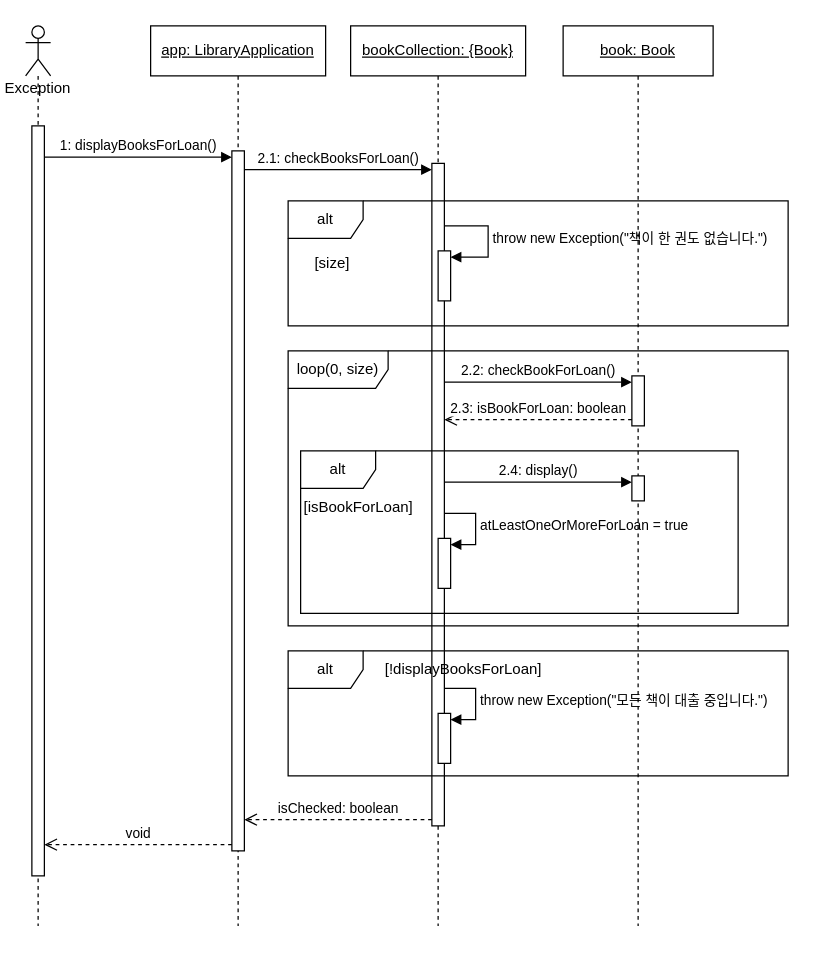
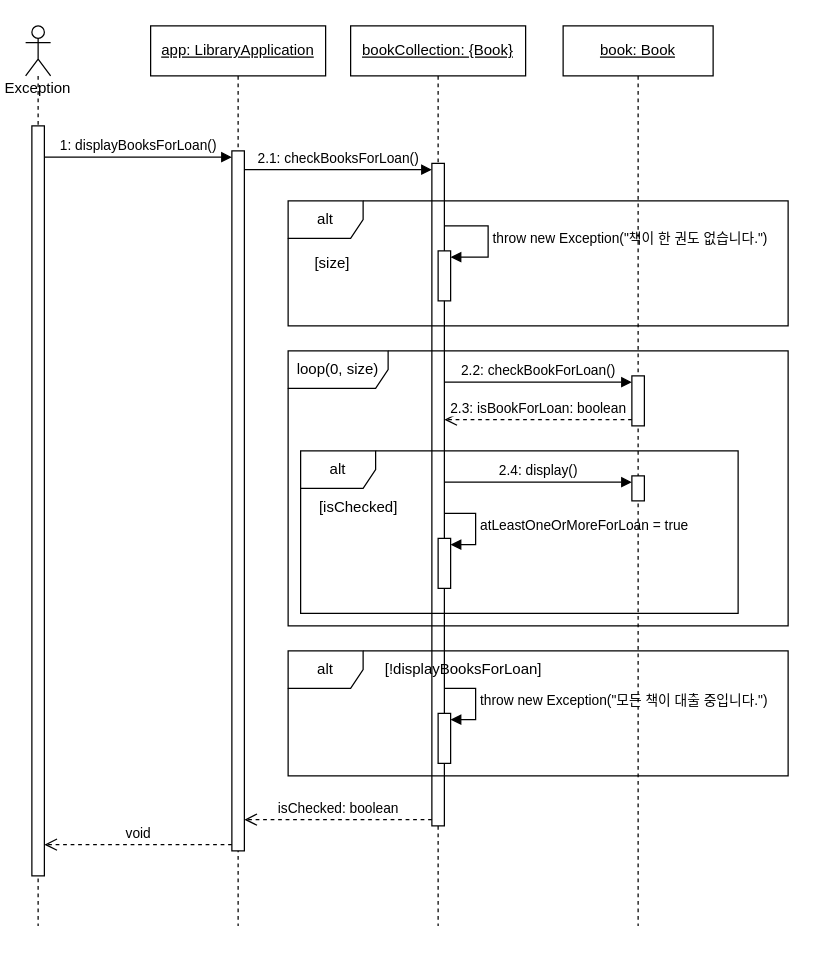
  <mxCell id="0" />
  <mxCell id="1" parent="0" />
  <mxCell id="2" value="Exception" style="shape=umlLifeline;perimeter=lifelinePerimeter;whiteSpace=wrap;html=1;container=1;dropTarget=0;collapsible=0;recursiveResize=0;outlineConnect=0;portConstraint=eastwest;newEdgeStyle={&quot;curved&quot;:0,&quot;rounded&quot;:0};participant=umlActor;verticalAlign=top;spacingTop=36;" parent="1" vertex="1"><mxGeometry x="20" y="20" width="20" height="720" as="geometry" /></mxCell>
  <mxCell id="3" value="" style="html=1;points=[[0,0,0,0,5],[0,1,0,0,-5],[1,0,0,0,5],[1,1,0,0,-5]];perimeter=orthogonalPerimeter;outlineConnect=0;targetShapes=umlLifeline;portConstraint=eastwest;newEdgeStyle={&quot;curved&quot;:0,&quot;rounded&quot;:0};" parent="2" vertex="1"><mxGeometry x="5" y="80" width="10" height="600" as="geometry" /></mxCell>
  <mxCell id="4" value="&lt;u style=&quot;border-color: var(--border-color);&quot;&gt;app: LibraryApplication&lt;/u&gt;" style="shape=umlLifeline;perimeter=lifelinePerimeter;whiteSpace=wrap;html=1;container=1;dropTarget=0;collapsible=0;recursiveResize=0;outlineConnect=0;portConstraint=eastwest;newEdgeStyle={&quot;curved&quot;:0,&quot;rounded&quot;:0};" parent="1" vertex="1"><mxGeometry x="120" y="20" width="140" height="720" as="geometry" /></mxCell>
  <mxCell id="5" value="" style="html=1;points=[[0,0,0,0,5],[0,1,0,0,-5],[1,0,0,0,5],[1,1,0,0,-5]];perimeter=orthogonalPerimeter;outlineConnect=0;targetShapes=umlLifeline;portConstraint=eastwest;newEdgeStyle={&quot;curved&quot;:0,&quot;rounded&quot;:0};" parent="4" vertex="1"><mxGeometry x="65" y="100" width="10" height="560" as="geometry" /></mxCell>
  <mxCell id="6" value="&lt;div style=&quot;border-color: var(--border-color);&quot;&gt;1: displayBooksForLoan()&lt;br&gt;&lt;/div&gt;" style="html=1;verticalAlign=bottom;endArrow=block;curved=0;rounded=0;entryX=0;entryY=0;entryDx=0;entryDy=5;" parent="1" source="3" target="5" edge="1"><mxGeometry x="0.003" relative="1" as="geometry"><mxPoint x="35" y="125" as="sourcePoint" /><mxPoint as="offset" /></mxGeometry></mxCell>
  <mxCell id="7" value="void" style="html=1;verticalAlign=bottom;endArrow=open;dashed=1;endSize=8;curved=0;rounded=0;exitX=0;exitY=1;exitDx=0;exitDy=-5;exitPerimeter=0;" parent="1" source="5" target="3" edge="1"><mxGeometry relative="1" as="geometry"><mxPoint x="35" y="335" as="targetPoint" /></mxGeometry></mxCell>
  <mxCell id="8" value="&lt;u style=&quot;border-color: var(--border-color);&quot;&gt;bookCollection: {Book}&lt;/u&gt;" style="shape=umlLifeline;perimeter=lifelinePerimeter;whiteSpace=wrap;html=1;container=1;dropTarget=0;collapsible=0;recursiveResize=0;outlineConnect=0;portConstraint=eastwest;newEdgeStyle={&quot;curved&quot;:0,&quot;rounded&quot;:0};" parent="1" vertex="1"><mxGeometry x="280" y="20" width="140" height="720" as="geometry" /></mxCell>
  <mxCell id="9" value="" style="html=1;points=[[0,0,0,0,5],[0,1,0,0,-5],[1,0,0,0,5],[1,1,0,0,-5]];perimeter=orthogonalPerimeter;outlineConnect=0;targetShapes=umlLifeline;portConstraint=eastwest;newEdgeStyle={&quot;curved&quot;:0,&quot;rounded&quot;:0};" vertex="1" parent="8"><mxGeometry x="65" y="110" width="10" height="530" as="geometry" /></mxCell>
  <mxCell id="10" value="" style="html=1;points=[[0,0,0,0,5],[0,1,0,0,-5],[1,0,0,0,5],[1,1,0,0,-5]];perimeter=orthogonalPerimeter;outlineConnect=0;targetShapes=umlLifeline;portConstraint=eastwest;newEdgeStyle={&quot;curved&quot;:0,&quot;rounded&quot;:0};" vertex="1" parent="8"><mxGeometry x="70" y="180" width="10" height="40" as="geometry" /></mxCell>
  <mxCell id="11" value="throw new Exception(&quot;책이 한 권도 없습니다.&quot;)" style="html=1;align=left;spacingLeft=2;endArrow=block;rounded=0;edgeStyle=orthogonalEdgeStyle;curved=0;rounded=0;entryX=1;entryY=0;entryDx=0;entryDy=5;entryPerimeter=0;" edge="1" target="10" parent="8"><mxGeometry x="0.004" relative="1" as="geometry"><mxPoint x="75" y="160" as="sourcePoint" /><Array as="points"><mxPoint x="110" y="160" /><mxPoint x="110" y="185" /></Array><mxPoint as="offset" /></mxGeometry></mxCell>
  <mxCell id="12" value="" style="html=1;points=[[0,0,0,0,5],[0,1,0,0,-5],[1,0,0,0,5],[1,1,0,0,-5]];perimeter=orthogonalPerimeter;outlineConnect=0;targetShapes=umlLifeline;portConstraint=eastwest;newEdgeStyle={&quot;curved&quot;:0,&quot;rounded&quot;:0};" vertex="1" parent="8"><mxGeometry x="70" y="410" width="10" height="40" as="geometry" /></mxCell>
  <mxCell id="13" value="atLeastOneOrMoreForLoan = true" style="html=1;align=left;spacingLeft=2;endArrow=block;rounded=0;edgeStyle=orthogonalEdgeStyle;curved=0;rounded=0;entryX=1;entryY=0;entryDx=0;entryDy=5;entryPerimeter=0;" edge="1" target="12" parent="8"><mxGeometry relative="1" as="geometry"><mxPoint x="75" y="390" as="sourcePoint" /><Array as="points"><mxPoint x="100" y="390" /><mxPoint x="100" y="415" /></Array><mxPoint as="offset" /></mxGeometry></mxCell>
  <mxCell id="14" value="" style="html=1;points=[[0,0,0,0,5],[0,1,0,0,-5],[1,0,0,0,5],[1,1,0,0,-5]];perimeter=orthogonalPerimeter;outlineConnect=0;targetShapes=umlLifeline;portConstraint=eastwest;newEdgeStyle={&quot;curved&quot;:0,&quot;rounded&quot;:0};" vertex="1" parent="8"><mxGeometry x="70" y="550" width="10" height="40" as="geometry" /></mxCell>
  <mxCell id="15" value="throw new Exception(&quot;모든 책이 대출 중입니다.&quot;)" style="html=1;align=left;spacingLeft=2;endArrow=block;rounded=0;edgeStyle=orthogonalEdgeStyle;curved=0;rounded=0;entryX=1;entryY=0;entryDx=0;entryDy=5;entryPerimeter=0;" edge="1" target="14" parent="8"><mxGeometry x="0.006" relative="1" as="geometry"><mxPoint x="75" y="530" as="sourcePoint" /><Array as="points"><mxPoint x="100" y="530" /><mxPoint x="100" y="555" /></Array><mxPoint as="offset" /></mxGeometry></mxCell>
  <mxCell id="16" value="&lt;u style=&quot;border-color: var(--border-color);&quot;&gt;book: Book&lt;/u&gt;" style="shape=umlLifeline;perimeter=lifelinePerimeter;whiteSpace=wrap;html=1;container=1;dropTarget=0;collapsible=0;recursiveResize=0;outlineConnect=0;portConstraint=eastwest;newEdgeStyle={&quot;curved&quot;:0,&quot;rounded&quot;:0};" parent="1" vertex="1"><mxGeometry x="450" y="20" width="120" height="720" as="geometry" /></mxCell>
  <mxCell id="17" value="" style="html=1;points=[[0,0,0,0,5],[0,1,0,0,-5],[1,0,0,0,5],[1,1,0,0,-5]];perimeter=orthogonalPerimeter;outlineConnect=0;targetShapes=umlLifeline;portConstraint=eastwest;newEdgeStyle={&quot;curved&quot;:0,&quot;rounded&quot;:0};" vertex="1" parent="16"><mxGeometry x="55" y="280" width="10" height="40" as="geometry" /></mxCell>
  <mxCell id="18" value="" style="html=1;points=[[0,0,0,0,5],[0,1,0,0,-5],[1,0,0,0,5],[1,1,0,0,-5]];perimeter=orthogonalPerimeter;outlineConnect=0;targetShapes=umlLifeline;portConstraint=eastwest;newEdgeStyle={&quot;curved&quot;:0,&quot;rounded&quot;:0};" vertex="1" parent="16"><mxGeometry x="55" y="360" width="10" height="20" as="geometry" /></mxCell>
  <mxCell id="19" value="isChecked: boolean" style="html=1;verticalAlign=bottom;endArrow=open;dashed=1;endSize=8;curved=0;rounded=0;exitX=0;exitY=1;exitDx=0;exitDy=-5;" edge="1" source="9" parent="1" target="5"><mxGeometry relative="1" as="geometry"><mxPoint x="270" y="205" as="targetPoint" /></mxGeometry></mxCell>
  <mxCell id="20" value="2.1: checkBooksForLoan()" style="html=1;verticalAlign=bottom;endArrow=block;curved=0;rounded=0;entryX=0;entryY=0;entryDx=0;entryDy=5;" edge="1" target="9" parent="1" source="5"><mxGeometry relative="1" as="geometry"><mxPoint x="270" y="135" as="sourcePoint" /></mxGeometry></mxCell>
  <mxCell id="21" value="" style="group;dropTarget=0;" vertex="1" connectable="0" parent="1"><mxGeometry x="230" y="160" width="400" height="100" as="geometry" /></mxCell>
  <mxCell id="22" value="alt" style="shape=umlFrame;whiteSpace=wrap;html=1;pointerEvents=0;" vertex="1" parent="21"><mxGeometry width="400" height="100" as="geometry" /></mxCell>
  <mxCell id="23" value="[size]" style="text;html=1;align=center;verticalAlign=middle;resizable=0;points=[];autosize=1;strokeColor=none;fillColor=none;" vertex="1" parent="21"><mxGeometry y="34.999" width="70" height="30" as="geometry" /></mxCell>
  <mxCell id="24" value="" style="group;dropTarget=0;" vertex="1" connectable="0" parent="1"><mxGeometry x="230" y="280" width="400" height="220" as="geometry" /></mxCell>
  <mxCell id="25" value="loop(0, size)" style="shape=umlFrame;whiteSpace=wrap;html=1;pointerEvents=0;width=80;height=30;" vertex="1" parent="24"><mxGeometry width="400.0" height="220" as="geometry" /></mxCell>
  <mxCell id="26" value="2.2: checkBookForLoan()" style="html=1;verticalAlign=bottom;endArrow=block;curved=0;rounded=0;entryX=0;entryY=0;entryDx=0;entryDy=5;" edge="1" target="17" parent="1" source="9"><mxGeometry x="0.003" relative="1" as="geometry"><mxPoint x="440" y="295" as="sourcePoint" /><mxPoint as="offset" /></mxGeometry></mxCell>
  <mxCell id="27" value="2.3: isBookForLoan: boolean" style="html=1;verticalAlign=bottom;endArrow=open;dashed=1;endSize=8;curved=0;rounded=0;exitX=0;exitY=1;exitDx=0;exitDy=-5;" edge="1" source="17" parent="1" target="9"><mxGeometry relative="1" as="geometry"><mxPoint x="440" y="365" as="targetPoint" /></mxGeometry></mxCell>
  <mxCell id="28" value="" style="group;dropTarget=0;" vertex="1" connectable="0" parent="1"><mxGeometry x="240" y="360" width="350" height="130" as="geometry" /></mxCell>
  <mxCell id="29" value="alt" style="shape=umlFrame;whiteSpace=wrap;html=1;pointerEvents=0;" vertex="1" parent="28"><mxGeometry width="350" height="130" as="geometry" /></mxCell>
- <mxCell id="30" value="[isBookForLoan]" style="text;html=1;align=center;verticalAlign=middle;resizable=0;points=[];autosize=1;strokeColor=none;fillColor=none;" vertex="1" parent="28"><mxGeometry x="-8.75" y="29.998" width="110" height="30" as="geometry" /></mxCell>
+ <mxCell id="30" value="[isChecked]" style="text;html=1;align=center;verticalAlign=middle;resizable=0;points=[];autosize=1;strokeColor=none;fillColor=none;" vertex="1" parent="28"><mxGeometry x="-8.75" y="29.998" width="110" height="30" as="geometry" /></mxCell>
  <mxCell id="31" value="2.4: display()" style="html=1;verticalAlign=bottom;startArrow=none;endArrow=block;startSize=8;curved=0;rounded=0;entryX=0;entryY=0;entryDx=0;entryDy=5;startFill=0;" edge="1" target="18" parent="1" source="9"><mxGeometry relative="1" as="geometry"><mxPoint x="435" y="385" as="sourcePoint" /></mxGeometry></mxCell>
  <mxCell id="32" value="" style="group;dropTarget=0;" vertex="1" connectable="0" parent="1"><mxGeometry x="230" y="520" width="400" height="100" as="geometry" /></mxCell>
  <mxCell id="33" value="alt" style="shape=umlFrame;whiteSpace=wrap;html=1;pointerEvents=0;" vertex="1" parent="32"><mxGeometry width="400" height="100.0" as="geometry" /></mxCell>
  <mxCell id="34" value="[!displayBooksForLoan]" style="text;html=1;align=center;verticalAlign=middle;resizable=0;points=[];autosize=1;strokeColor=none;fillColor=none;" vertex="1" parent="32"><mxGeometry x="50" y="-0.001" width="180" height="30" as="geometry" /></mxCell>
